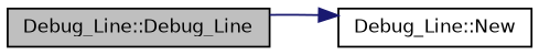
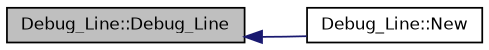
  digraph {
    rankdir=LR
    node [color=black fontname=Helvetica fontsize=10 shape=record style=filled]
    n1 [fillcolor=grey75 fontcolor=black height=0.2 label="Debug_Line::Debug_Line" width=0.4]
    n2 [fillcolor=white height=0.2 label="Debug_Line::New" width=0.4]
-   n2 -> n1 [color=midnightblue dir=back fontname=Helvetica fontsize=10 labelfontname=Helvetica labelfontsize=10 style=solid]
+   n1 -> n2 [color=midnightblue dir=back fontname=Helvetica fontsize=10 labelfontname=Helvetica labelfontsize=10 style=solid]
  }
